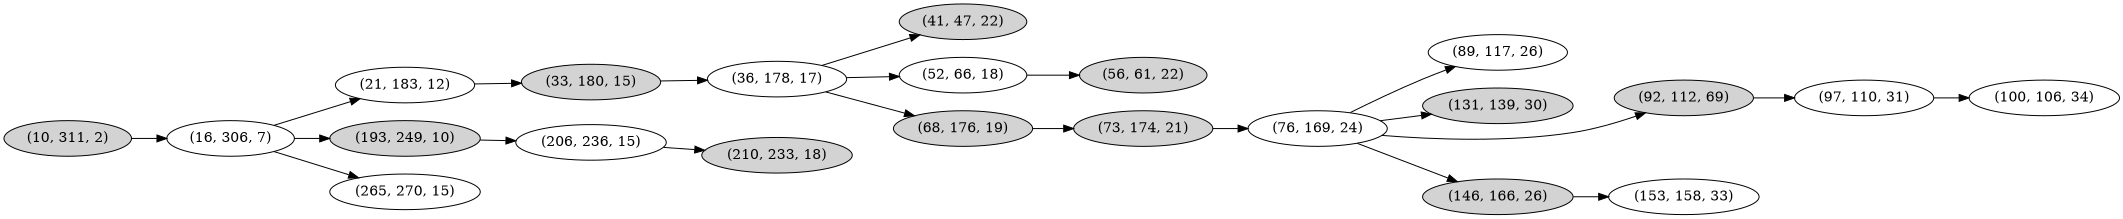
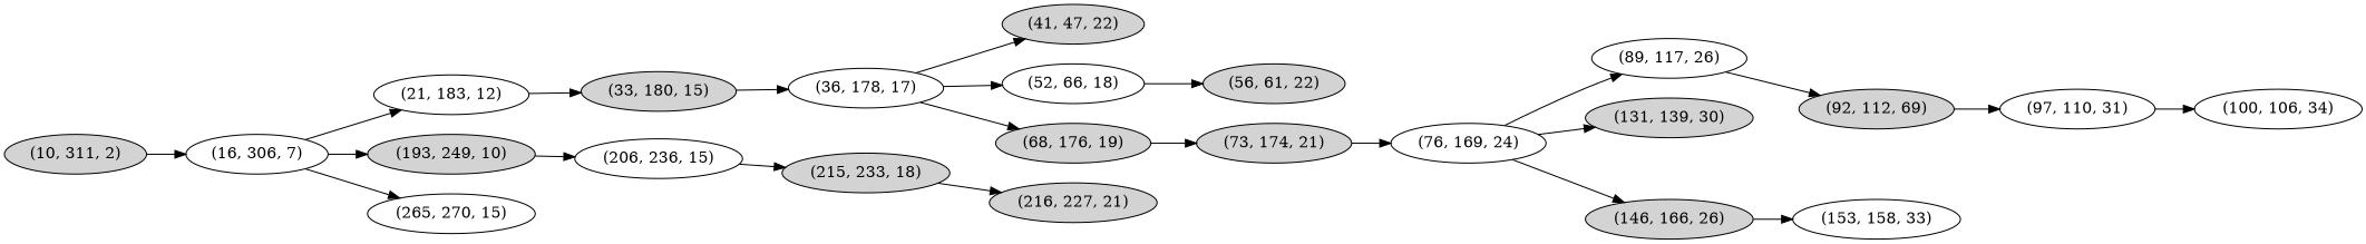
  digraph {
    rankdir=LR
    node [fillcolor=lightgrey style=filled]
    "(16, 306, 7)" [fillcolor=white]
    "(10, 311, 2)"
    "(21, 183, 12)" [fillcolor=white]
    "(193, 249, 10)"
    "(265, 270, 15)" [fillcolor=white]
    "(33, 180, 15)"
    "(206, 236, 15)" [fillcolor=white]
    "(36, 178, 17)" [fillcolor=white]
    "(41, 47, 22)"
    "(52, 66, 18)" [fillcolor=white]
    "(68, 176, 19)"
    "(56, 61, 22)"
    "(73, 174, 21)"
    "(76, 169, 24)" [fillcolor=white]
    "(89, 117, 26)" [fillcolor=white]
    "(131, 139, 30)"
    "(146, 166, 26)"
    n18 [label="(92, 112, 69)"]
    "(153, 158, 33)" [fillcolor=white]
    "(97, 110, 31)" [fillcolor=white]
    "(100, 106, 34)" [fillcolor=white]
-   "(210, 233, 18)"
+   "(210, 233, 18)" [label="(215, 233, 18)"]
+   "(216, 227, 21)"
    "(16, 306, 7)" -> "(21, 183, 12)"
    "(16, 306, 7)" -> "(193, 249, 10)"
    "(16, 306, 7)" -> "(265, 270, 15)"
    "(10, 311, 2)" -> "(16, 306, 7)"
    "(21, 183, 12)" -> "(33, 180, 15)"
    "(193, 249, 10)" -> "(206, 236, 15)"
    "(33, 180, 15)" -> "(36, 178, 17)"
    "(206, 236, 15)" -> "(210, 233, 18)"
    "(36, 178, 17)" -> "(41, 47, 22)"
    "(36, 178, 17)" -> "(52, 66, 18)"
    "(36, 178, 17)" -> "(68, 176, 19)"
    "(52, 66, 18)" -> "(56, 61, 22)"
    "(68, 176, 19)" -> "(73, 174, 21)"
    "(73, 174, 21)" -> "(76, 169, 24)"
    "(76, 169, 24)" -> "(89, 117, 26)"
    "(76, 169, 24)" -> "(131, 139, 30)"
    "(76, 169, 24)" -> "(146, 166, 26)"
-   "(76, 169, 24)" -> n18
+   "(89, 117, 26)" -> n18
    "(146, 166, 26)" -> "(153, 158, 33)"
    n18 -> "(97, 110, 31)"
    "(97, 110, 31)" -> "(100, 106, 34)"
+   "(210, 233, 18)" -> "(216, 227, 21)"
  }
